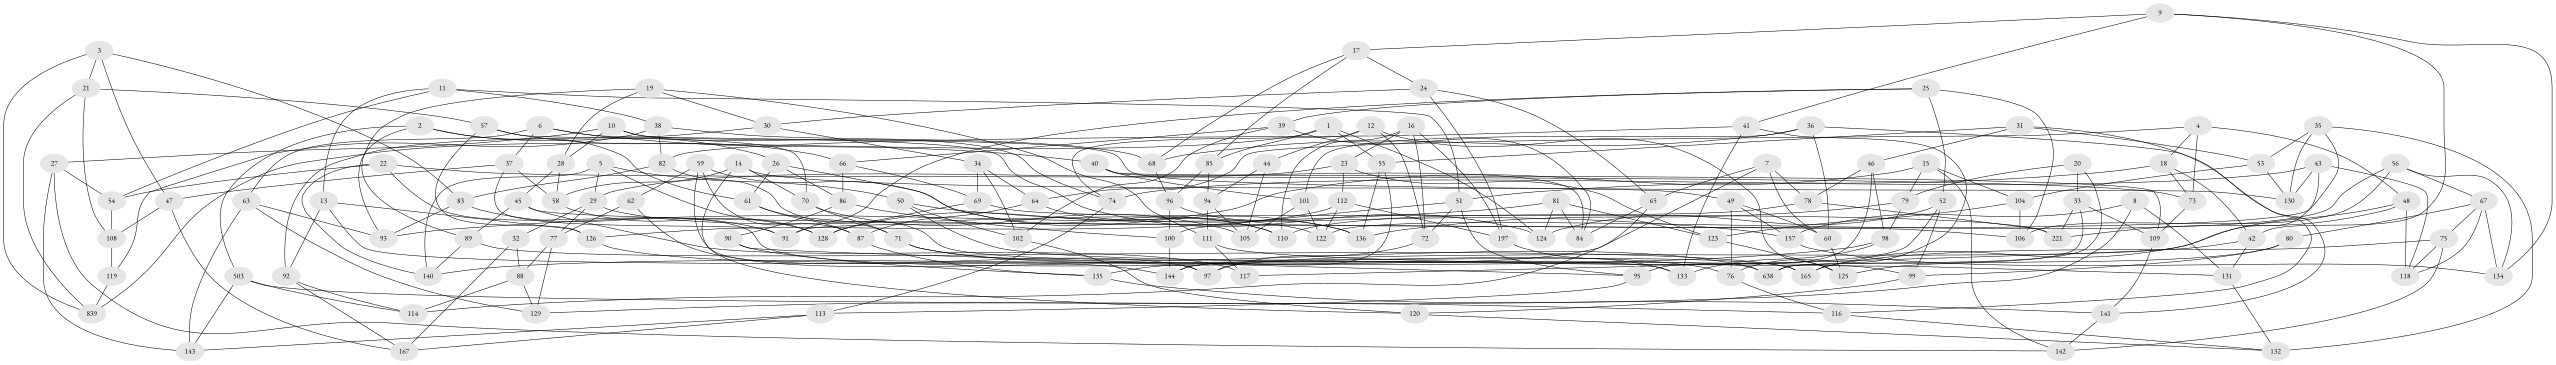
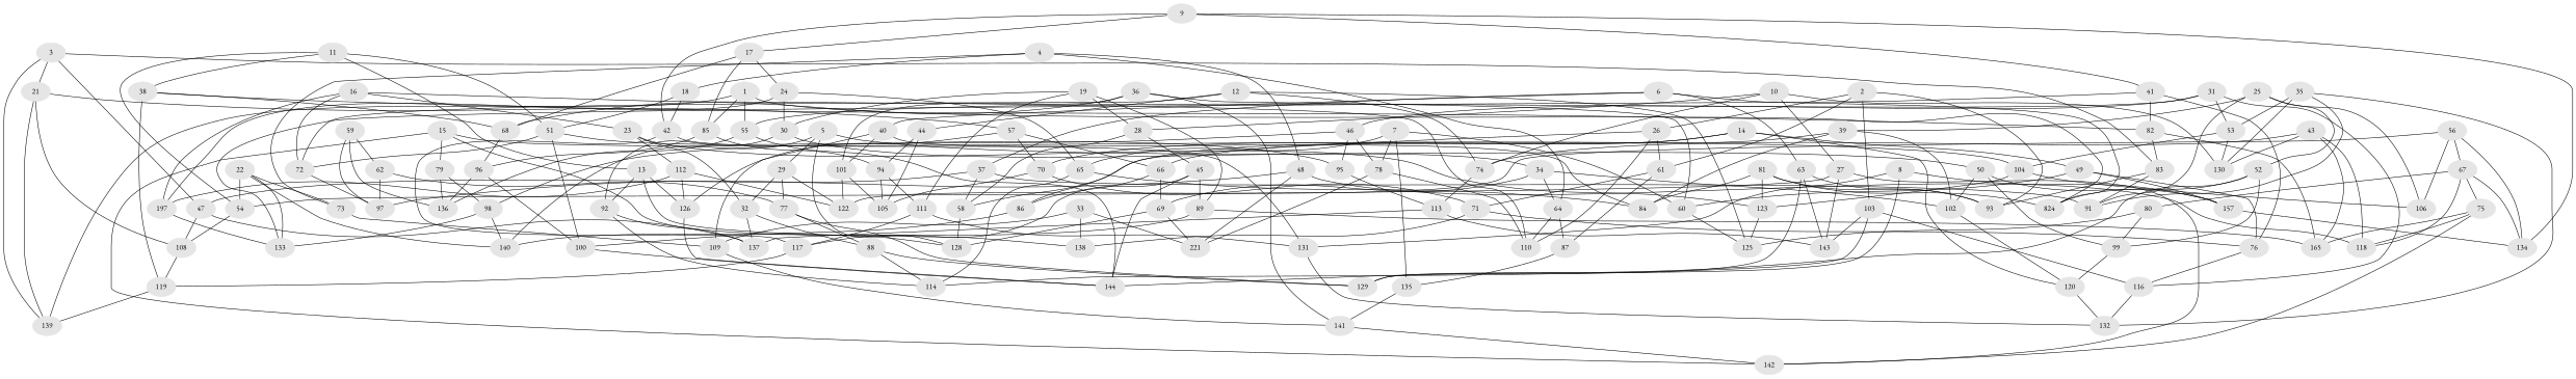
  graph {
    fontname="EB Garamond"
    node [color=gray90 fontname="EB Garamond" style=filled]
    edge [fontname="EB Garamond"]
    1
    55
    85
-   124
-   139 [label=839]
+   124 [label=824]
+   139
    144
    136
    94
    96
    2
    26
    61
    93
-   103 [label=503]
+   103
    110
    86
    87
    71
    143
    116
    114
    3
    21
    47
    83
    57
    108
-   137 [label=167]
+   137
    91
    4
    18
    48
    64
    73
    42
    51
    n37 [label=221]
    118
    97
    109
    5
    29
    50
    128
    140
    32
    77
    122
    n49 [label=157]
    102
    99
    6
    37
    40
    63
    58
    101
    84
    129
    7
    60
    65
    78
    135
    125
    141
    8
    131
    44
    105
    134
    132
    9
    17
    41
    24
    68
    133
    82
    76
    117
    10
    27
    28
    74
    130
    54
    142
    45
    113
    11
    13
    38
    92
    126
-   138 [label=638]
+   138
    119
    72
    95
    100
    12
    14
    49
    70
    120
    15
    79
    104
    98
    123
    106
    16
    23
    n114 [label=197]
    112
    30
    19
    89
    111
    34
    n121 [label=165]
-   20
    33
-   90
    66
    22
    88
    25
    39
    52
    69
    31
    46
    53
    35
    36
    43
    56
    67
    75
    80
    59
    62
    81
    1 -- 55
    1 -- 85
    1 -- 124
    1 -- 139
    55 -- 144
    55 -- 136
    85 -- 94
    85 -- 96
    94 -- 105
    94 -- 111
    96 -- 136
    96 -- 100
    2 -- 26
    2 -- 61
    2 -- 93
    2 -- 103
    26 -- 61
    26 -- 110
    26 -- 86
    61 -- 87
    61 -- 71
    103 -- 143
    103 -- 116
    103 -- 114
    86 -- 100
-   86 -- 90
    87 -- 135
    71 -- 76
    71 -- 138
    116 -- 132
    3 -- 139
    3 -- 21
    3 -- 47
    3 -- 83
    21 -- 139
    21 -- 57
    21 -- 108
    47 -- 108
    47 -- 137
    83 -- 93
    83 -- 91
    57 -- 126
    57 -- 70
    57 -- 66
    108 -- 119
    4 -- 18
    4 -- 48
    4 -- 64
    4 -- 73
-   18 -- 73
    18 -- 42
    18 -- 51
    48 -- n37
    48 -- 118
    48 -- 97
    64 -- 110
    64 -- 87
    73 -- 109
    42 -- 131
    42 -- 117
    51 -- 72
    51 -- 95
    51 -- 100
    109 -- 141
    5 -- 29
    5 -- 50
    5 -- 128
    5 -- 140
    29 -- 32
    29 -- 77
    29 -- 122
    50 -- n49
    50 -- 102
    50 -- 99
    32 -- 137
    32 -- 88
    77 -- 129
    77 -- 88
    n49 -- 134
    102 -- 120
    99 -- 120
    6 -- 124
    6 -- 37
    6 -- 40
    6 -- 63
    37 -- 47
    37 -- 91
    37 -- 58
    40 -- 109
    40 -- 101
    40 -- 84
    63 -- 93
    63 -- 143
    63 -- 129
    58 -- 128
    101 -- 122
    101 -- 105
    7 -- 60
    7 -- 65
    7 -- 78
    7 -- 135
    60 -- 125
    65 -- 114
    65 -- 84
    78 -- 110
    78 -- n37
    135 -- 141
    141 -- 142
    8 -- n49
    8 -- 129
    8 -- 131
    131 -- 132
    44 -- 94
    44 -- 105
    9 -- 42
    9 -- 134
    9 -- 17
    9 -- 41
    17 -- 85
    17 -- 24
    17 -- 68
    41 -- 133
    41 -- 82
    41 -- 76
    24 -- 65
    24 -- n114
    24 -- 30
    68 -- 96
    82 -- 83
    82 -- n121
    76 -- 116
+   117 -- 119
    10 -- 27
    10 -- 28
    10 -- 74
    10 -- 130
    27 -- 143
    27 -- 54
    27 -- 142
    28 -- 58
    28 -- 45
    74 -- 113
    54 -- 108
    45 -- 117
-   45 -- 106
+   45 -- 144
    45 -- 89
    113 -- 143
    113 -- 137
    11 -- 51
    11 -- 54
    11 -- 13
    11 -- 38
    13 -- 92
    13 -- 126
    13 -- 138
    38 -- 68
    38 -- 82
    38 -- 119
    92 -- 114
    92 -- 137
    126 -- 144
    119 -- 139
    72 -- 97
    95 -- 113
    100 -- 144
    12 -- 125
    12 -- 44
    12 -- 74
    12 -- 72
    14 -- 58
    14 -- 49
    14 -- 70
    14 -- 120
    49 -- n49
    49 -- 60
    49 -- 76
    70 -- 71
    70 -- 105
    120 -- 132
    15 -- 128
    15 -- 142
    15 -- 79
    15 -- 104
    79 -- 136
    79 -- 98
    104 -- 123
    104 -- 106
    98 -- 140
    98 -- 133
    123 -- 125
    16 -- 110
    16 -- 72
    16 -- 23
    16 -- n114
-   23 -- 29
+   23 -- 32
    23 -- 123
    23 -- 112
    n114 -- 133
    112 -- 122
    112 -- 126
    112 -- n114
    30 -- 92
    30 -- 34
    19 -- 28
    19 -- 30
    19 -- 89
    19 -- 111
    89 -- 140
    89 -- n121
    111 -- 131
    111 -- 117
    34 -- 64
    34 -- 102
    34 -- 69
-   20 -- 138
-   20 -- 79
-   20 -- 33
    33 -- n37
    33 -- 109
    33 -- 138
-   90 -- 135
-   90 -- 95
    66 -- 86
    66 -- 69
    22 -- 73
    22 -- 140
    22 -- 133
    22 -- 54
    88 -- 114
    88 -- 129
    25 -- 91
    25 -- 106
    25 -- 39
    25 -- 52
    39 -- 102
    39 -- 84
    39 -- 66
    52 -- 124
    52 -- 144
    52 -- 99
    69 -- n37
    69 -- 128
    31 -- 55
    31 -- 116
    31 -- 46
    31 -- 53
    46 -- 78
    46 -- 95
    46 -- 98
    53 -- 130
    53 -- 104
    35 -- 91
    35 -- 132
    35 -- 130
    35 -- 53
    36 -- 101
    36 -- 60
    36 -- 141
    36 -- 68
    43 -- 118
    43 -- 74
    43 -- 130
    43 -- n121
    56 -- 122
    56 -- 134
    56 -- 106
    56 -- 67
    67 -- 118
    67 -- 134
    67 -- 75
    67 -- 80
    75 -- 118
    75 -- 142
    75 -- n121
    80 -- 99
    80 -- 125
    59 -- 136
-   59 -- 87
    59 -- 97
    59 -- 62
    62 -- 97
    62 -- 77
    81 -- 124
    81 -- 93
    81 -- 84
    81 -- 123
  }
